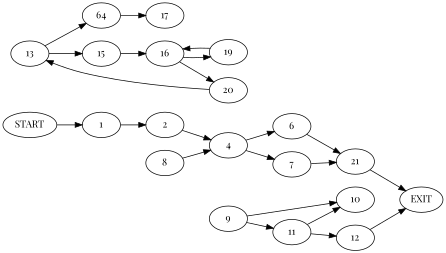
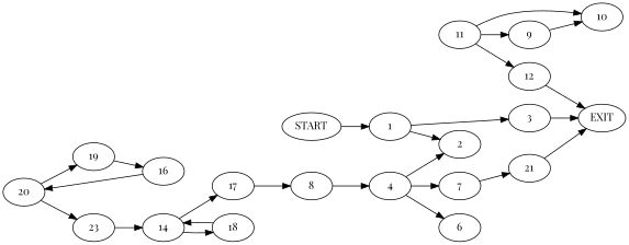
  digraph {
    fontname="Playfair Display"
    rankdir=LR
    node [fontname="Playfair Display"]
    edge [fontname="Playfair Display"]
    n1 [label=START]
    1
    2
+   3
    n5 [label=EXIT]
    4
    6
    7
    21
    8
    9
    10
    11
    12
-   13
-   14 [label=64]
-   15
+   13 [label=23]
+   14
    17
+   18
    16
    19
    20
    n1 -> 1
    1 -> 2
-   2 -> 4
+   1 -> 3
+   4 -> 2
+   3 -> n5
    4 -> 6
    4 -> 7
-   6 -> 21
    7 -> 21
    21 -> n5
    8 -> 4
    9 -> 10
-   9 -> 11
+   11 -> 9
    11 -> 10
    11 -> 12
    12 -> n5
    13 -> 14
-   13 -> 15
    14 -> 17
-   15 -> 16
-   16 -> 19
+   14 -> 18
+   17 -> 8
+   18 -> 14
+   20 -> 19
    16 -> 20
    19 -> 16
    20 -> 13
  }
